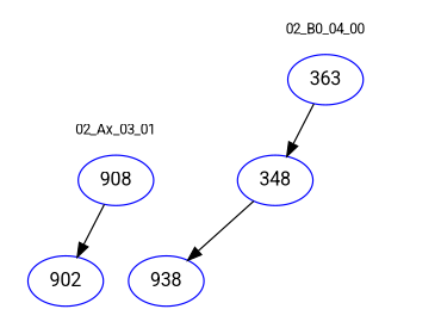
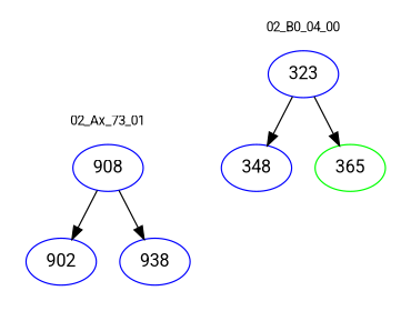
  digraph {
    fontname=Roboto
    node [color=blue fontname=Roboto]
    edge [color=black fontname=Roboto]
    n1 [label=908]
    n2 [label=902]
    n3 [label=938]
-   n4 [label=363]
+   n4 [label=323]
    n5 [label=348]
+   n6 [color=green label=365]
    subgraph cluster_1 {
      color=white
      fontsize=10
-     label="02_Ax_03_01"
+     label="02_Ax_73_01"
      n1
      n2
      n3
    }
    subgraph cluster_2 {
      color=white
      fontsize=10
      label="02_B0_04_00"
      n4
      n5
+     n6
    }
    n1 -> n2
-   n5 -> n3
+   n1 -> n3
    n4 -> n5
+   n4 -> n6
  }
